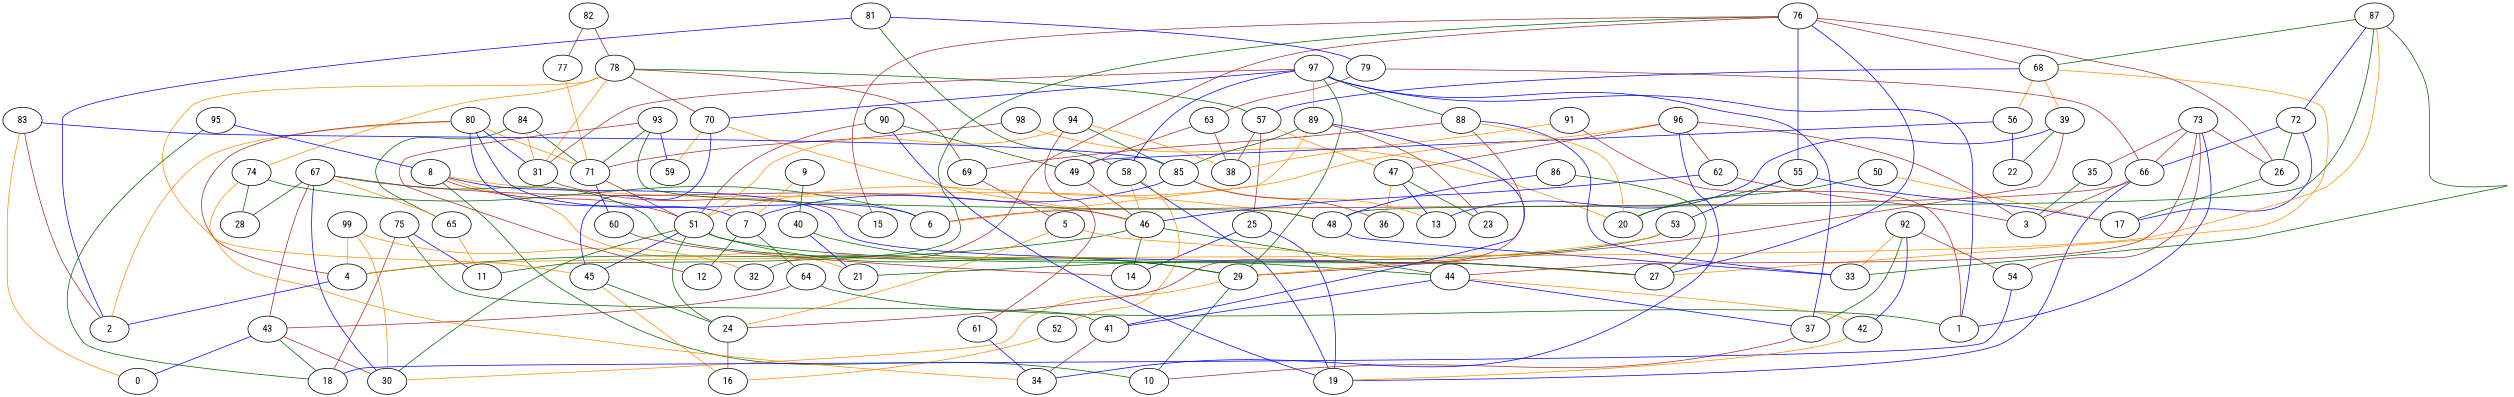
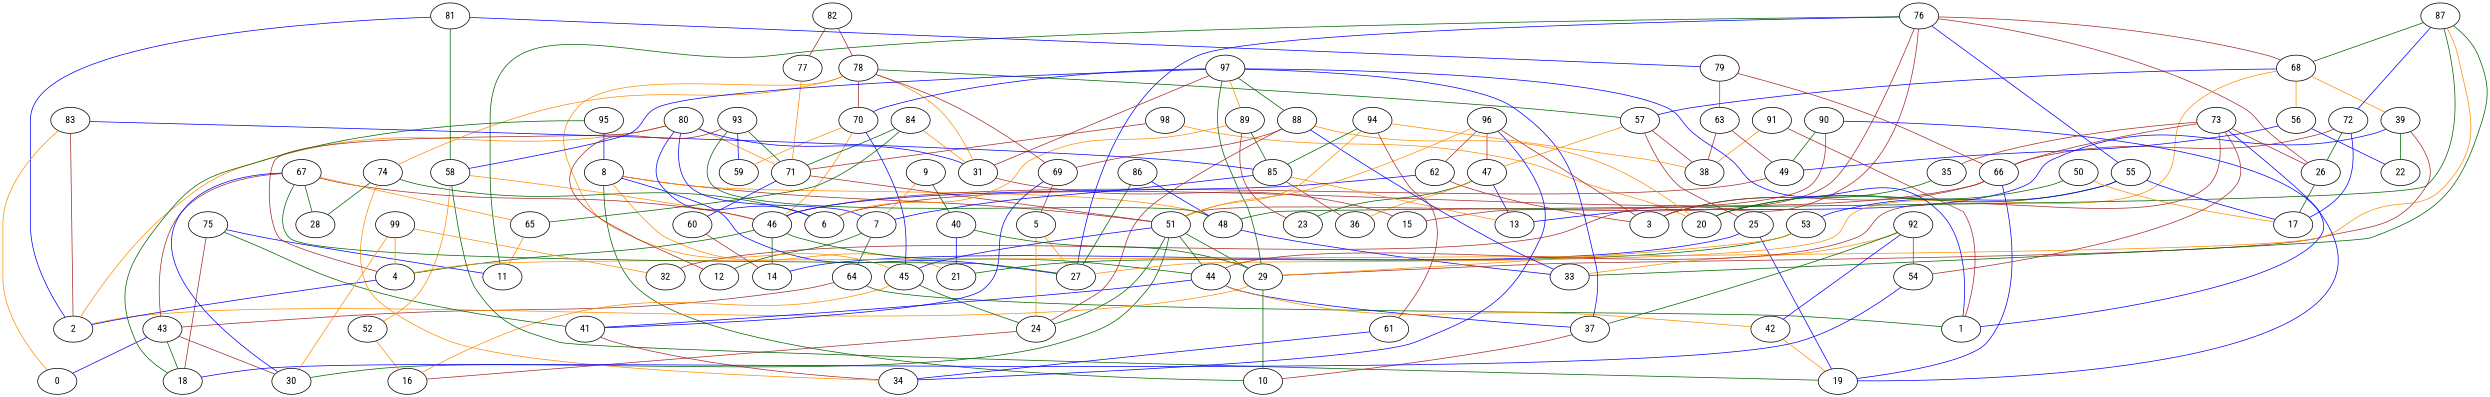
  digraph {
    fontname="Roboto Condensed"
    node [fontname="Roboto Condensed"]
    edge [color=brown dir=none fontname="Roboto Condensed"]
    25
    14
    19
    64
    1
    43
    18
    30
    0
    8
    21
    10
    51
    48
    27
    29
    45
    24
    44
    33
    35
    3
    75
    11
    41
    34
    52
    16
    98
    20
    71
    60
    39
    22
    13
    2
    74
    28
    6
    70
    46
    59
    4
    66
    84
    65
    31
    15
    58
    80
    7
    12
    72
    17
    26
    5
    53
    76
    68
    55
    32
    57
    56
    78
    69
    38
    47
    40
    87
    90
    49
    91
    92
    37
    54
    42
    50
    67
    63
    77
    89
    85
    23
    36
    82
    62
    97
    88
    86
    81
    79
    95
    99
    83
    73
    96
    94
    61
    9
    93
    subgraph sub_1 {
      25
      14
      19
      64
      1
      43
      18
      30
      0
      8
      21
      10
      51
      48
      27
      29
      45
      24
      44
      33
      35
      3
      75
      11
      41
      34
      52
      16
      98
      20
      71
      60
      39
      22
      13
      2
      74
      28
      6
      70
      46
      59
      4
      66
      84
      65
      31
      15
      58
      80
      7
      12
      72
      17
      26
      5
      53
      76
      68
      55
      32
      57
      56
      78
      69
      38
      47
      40
      87
      90
      49
      91
      92
      37
      54
      42
      50
      67
      63
      77
      89
      85
      23
      36
      82
      62
      97
      88
      86
      81
      79
      95
      99
      83
      73
      96
      94
      61
      9
      93
    }
    25 -> 14 [color=blue]
    25 -> 19 [color=blue]
    64 -> 1 [color=darkgreen]
    64 -> 43
    43 -> 18 [color=darkgreen]
    43 -> 30
    43 -> 0 [color=blue]
    8 -> 21 [color=darkorange]
    8 -> 10 [color=darkgreen]
    8 -> 51
    8 -> 48 [color=darkorange]
    8 -> 27 [color=blue]
    51 -> 30 [color=darkgreen]
    51 -> 29 [color=darkgreen]
    51 -> 45 [color=blue]
    51 -> 24 [color=darkgreen]
    51 -> 44 [color=darkgreen]
    48 -> 33 [color=blue]
    29 -> 10 [color=darkgreen]
-   29 -> 30 [color=darkorange]
+   29 -> 2 [color=darkorange]
    45 -> 24 [color=darkgreen]
    45 -> 16 [color=darkorange]
    24 -> 16
    44 -> 41 [color=blue]
    44 -> 37 [color=blue]
    44 -> 42 [color=darkorange]
    35 -> 3 [color=darkgreen]
    75 -> 18
    75 -> 11 [color=blue]
    75 -> 41 [color=darkgreen]
    41 -> 34
    52 -> 16 [color=darkorange]
    98 -> 20 [color=darkorange]
    98 -> 71
    71 -> 51
    71 -> 60 [color=blue]
    60 -> 14
    39 -> 29
    39 -> 22 [color=darkgreen]
    39 -> 13 [color=blue]
    74 -> 34 [color=darkorange]
    74 -> 28 [color=darkgreen]
    74 -> 6 [color=darkgreen]
    70 -> 45 [color=blue]
    70 -> 46 [color=darkorange]
    70 -> 59 [color=darkorange]
    46 -> 14 [color=darkgreen]
    46 -> 44 [color=darkgreen]
    46 -> 4 [color=darkgreen]
    4 -> 2 [color=blue]
    66 -> 19 [color=blue]
    66 -> 3
    66 -> 6
    84 -> 71 [color=darkgreen]
    84 -> 65 [color=darkgreen]
    84 -> 31 [color=darkorange]
    65 -> 11 [color=darkorange]
    31 -> 15
-   58 -> 19 [color=blue]
+   58 -> 19 [color=darkgreen]
    58 -> 52 [color=darkorange]
    58 -> 46 [color=darkorange]
    80 -> 71 [color=darkorange]
    80 -> 2 [color=darkorange]
    80 -> 6 [color=blue]
    80 -> 4
    80 -> 31 [color=blue]
    80 -> 7 [color=blue]
    7 -> 64 [color=darkgreen]
    7 -> 12 [color=darkgreen]
-   72 -> 66 [color=blue]
+   72 -> 66
    72 -> 17 [color=blue]
    72 -> 26 [color=darkgreen]
    26 -> 17 [color=darkgreen]
    5 -> 27 [color=darkorange]
    5 -> 24 [color=darkorange]
    53 -> 21 [color=darkgreen]
    53 -> 29 [color=darkorange]
    76 -> 27 [color=blue]
    76 -> 11 [color=darkgreen]
    76 -> 15
    76 -> 26
    76 -> 68
    76 -> 55 [color=blue]
    76 -> 32
    68 -> 27 [color=darkorange]
    68 -> 39 [color=darkorange]
    68 -> 57 [color=blue]
    68 -> 56 [color=darkorange]
    55 -> 20 [color=darkgreen]
    55 -> 17 [color=blue]
    55 -> 53 [color=blue]
    57 -> 25
    57 -> 38
    57 -> 47 [color=darkorange]
    56 -> 22 [color=blue]
    56 -> 49 [color=blue]
    78 -> 45 [color=darkorange]
    78 -> 74 [color=darkorange]
    78 -> 70
    78 -> 31 [color=darkorange]
    78 -> 57 [color=darkgreen]
    78 -> 69
    69 -> 5
    47 -> 13 [color=blue]
    47 -> 23 [color=darkgreen]
    47 -> 36 [color=darkorange]
    40 -> 21 [color=blue]
    40 -> 29 [color=darkgreen]
    87 -> 48 [color=darkgreen]
    87 -> 33 [color=darkgreen]
    87 -> 4 [color=darkorange]
    87 -> 72 [color=blue]
    87 -> 68 [color=darkgreen]
    90 -> 19 [color=blue]
    90 -> 51
    90 -> 49 [color=darkgreen]
    49 -> 46
    91 -> 1
    91 -> 38 [color=darkorange]
    92 -> 33 [color=darkorange]
    92 -> 37 [color=darkgreen]
    92 -> 54
    92 -> 42 [color=blue]
    37 -> 10
    54 -> 18 [color=blue]
    42 -> 19 [color=darkorange]
    50 -> 20 [color=darkgreen]
    50 -> 17 [color=darkorange]
    67 -> 43
    67 -> 30 [color=blue]
    67 -> 27 [color=darkgreen]
    67 -> 28 [color=darkgreen]
    67 -> 46
    67 -> 65 [color=darkorange]
    63 -> 38
    63 -> 49
    77 -> 71 [color=darkorange]
-   89 -> 41 [color=blue]
+   69 -> 41 [color=blue]
    89 -> 6 [color=darkorange]
    89 -> 85 [color=darkgreen]
    89 -> 23
    85 -> 13 [color=darkorange]
    85 -> 7 [color=blue]
    85 -> 36
    82 -> 78
    82 -> 77
    62 -> 3
    62 -> 46 [color=blue]
    97 -> 1 [color=blue]
    97 -> 29 [color=darkgreen]
    97 -> 70 [color=blue]
    97 -> 31
    97 -> 58 [color=blue]
    97 -> 37 [color=blue]
    97 -> 89 [color=darkorange]
    97 -> 88 [color=darkgreen]
    88 -> 24
    88 -> 33 [color=blue]
    88 -> 20 [color=darkorange]
    88 -> 69
    86 -> 48 [color=blue]
    86 -> 27 [color=darkgreen]
    81 -> 2 [color=blue]
    81 -> 58 [color=darkgreen]
    81 -> 79 [color=blue]
    79 -> 66
    79 -> 63
    95 -> 18 [color=darkgreen]
    95 -> 8 [color=blue]
    99 -> 30 [color=darkorange]
    99 -> 4 [color=darkorange]
    99 -> 32 [color=darkorange]
    83 -> 0 [color=darkorange]
    83 -> 2
    83 -> 85 [color=blue]
    73 -> 1 [color=blue]
    73 -> 44
    73 -> 35
    73 -> 66
    73 -> 26
    73 -> 54
    96 -> 51 [color=darkorange]
    96 -> 3
    96 -> 34 [color=blue]
    96 -> 47
    96 -> 62
    94 -> 51 [color=darkorange]
    94 -> 38 [color=darkorange]
    94 -> 85 [color=darkgreen]
    94 -> 61
    61 -> 34 [color=blue]
    9 -> 7 [color=darkorange]
    9 -> 40 [color=darkgreen]
    93 -> 48 [color=darkgreen]
    93 -> 71 [color=darkgreen]
    93 -> 59 [color=blue]
    93 -> 12
  }
